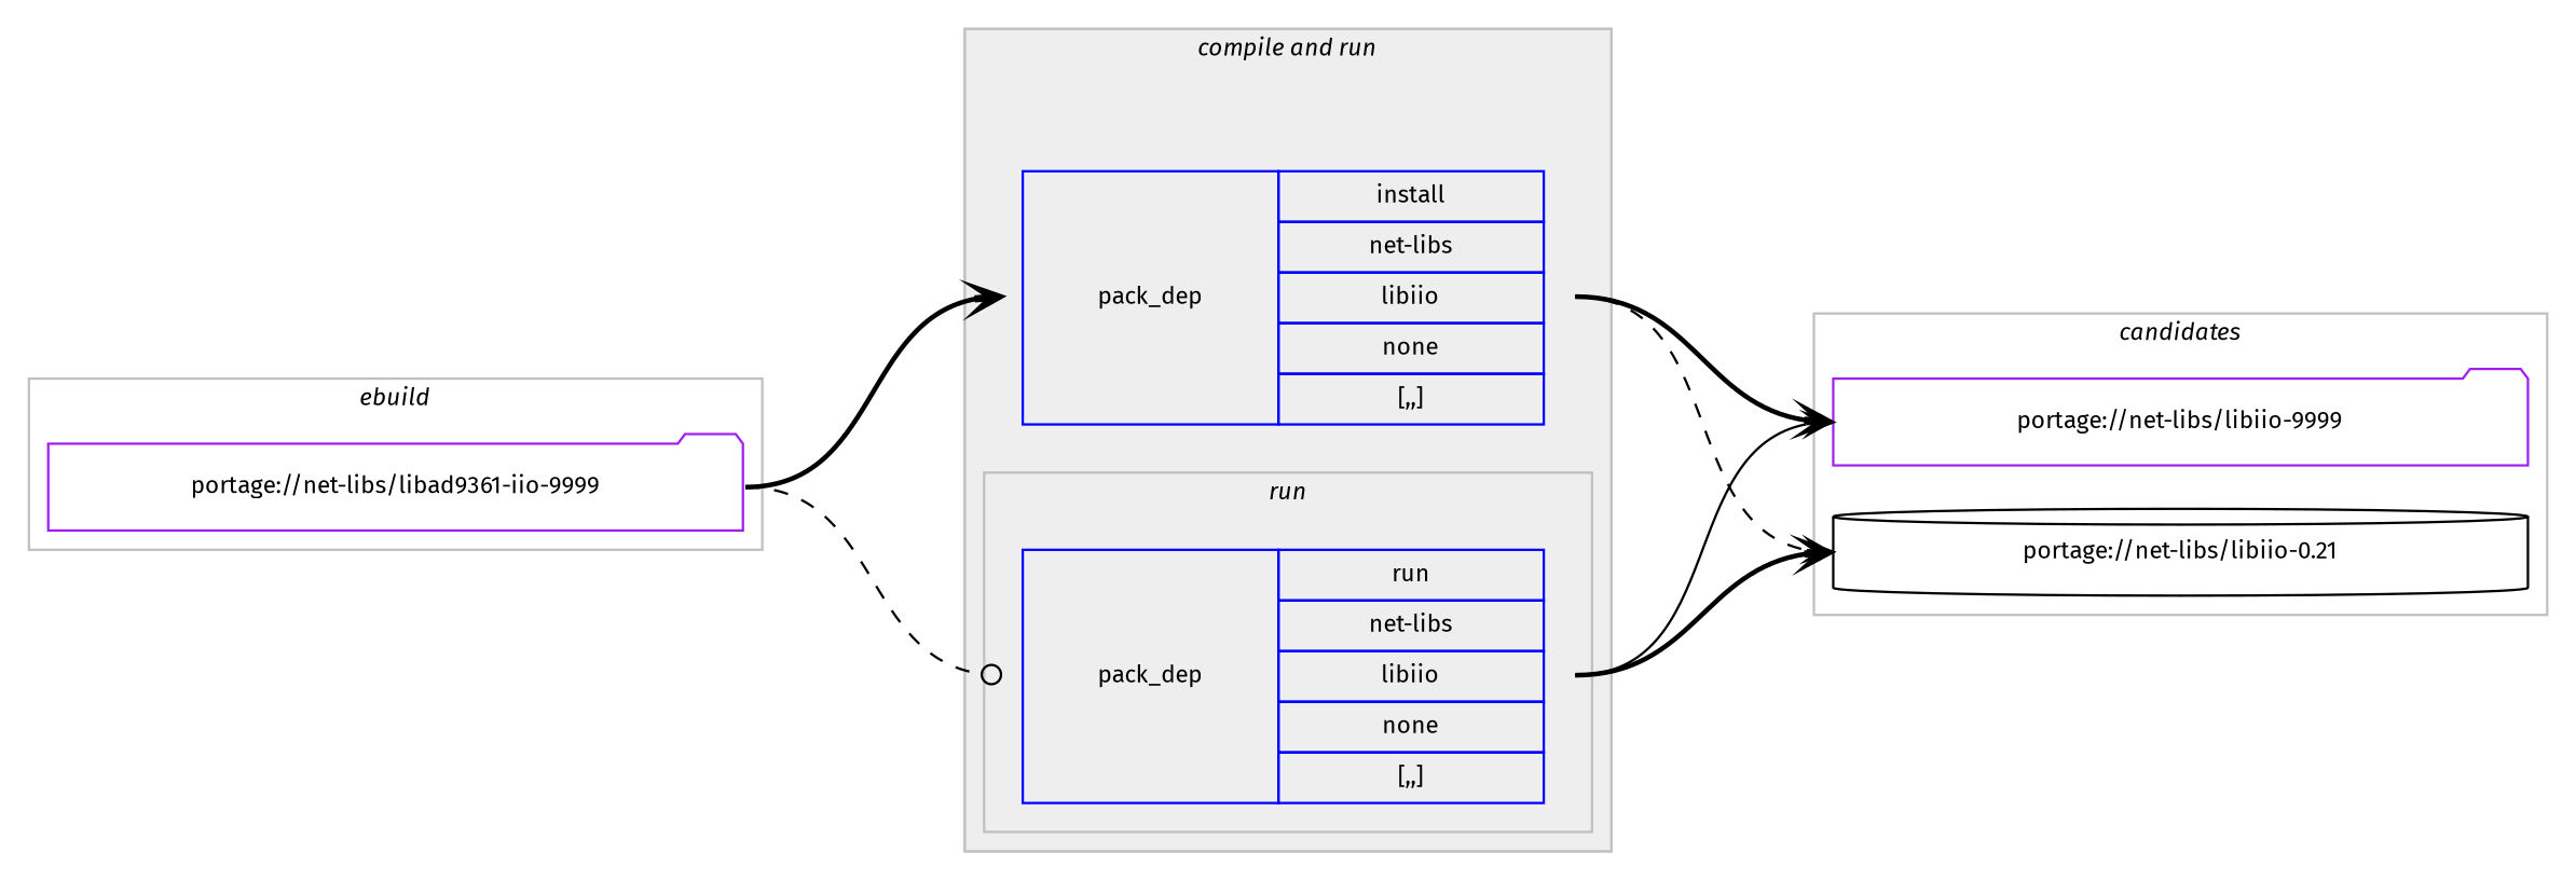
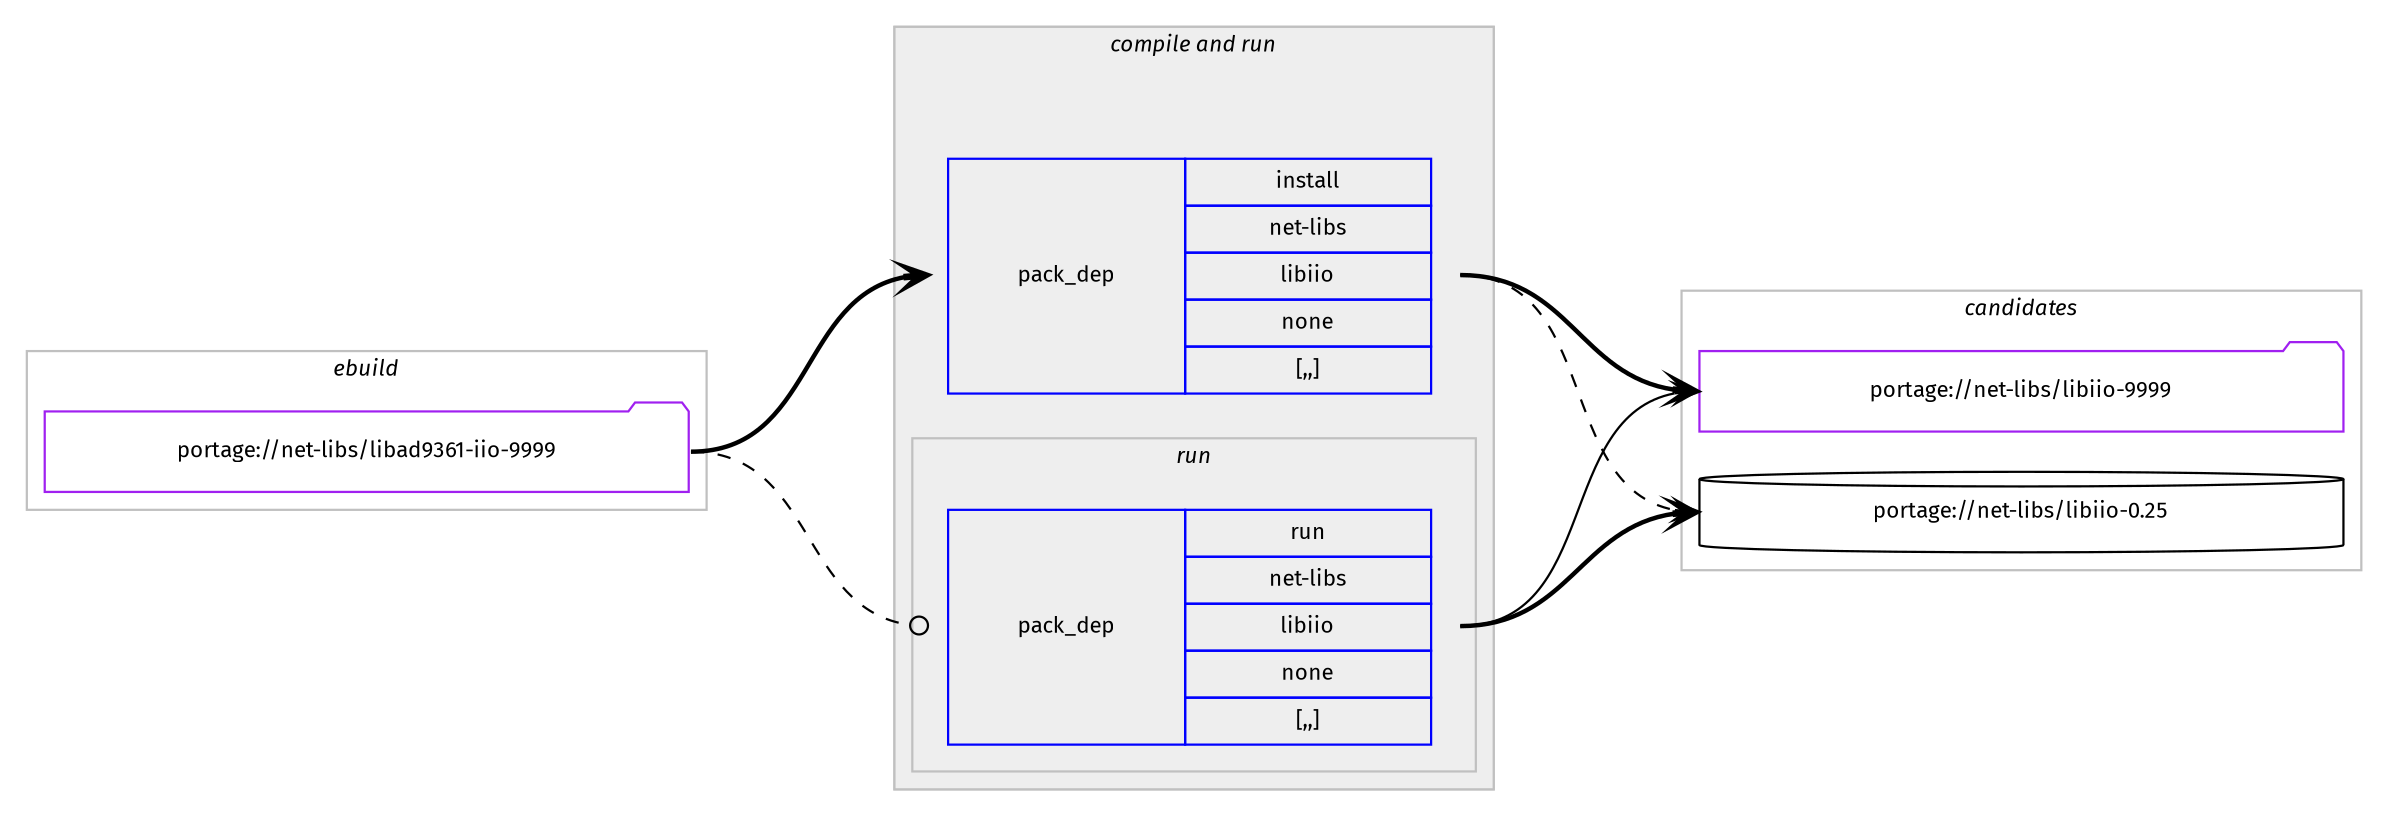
  digraph {
    compound=true
    concentrate=true
    fontname="Fira Sans"
    fontsize=10
    newrank=true
    rankdir=LR
    ranksep=1.5
    node [color=purple fontname="Fira Sans" fontsize=10 shape=folder]
    edge [arrowhead=vee headport=w style=bold tailport=e weight=100 fontname="Fira Sans"]
    n1 [label="portage://net-libs/libad9361-iio-9999" width=4]
    n2 [color=blue label=<<TABLE BORDER="0" CELLBORDER="1" CELLSPACING="0" CELLPADDING="4" WIDTH="220"><TR><TD ROWSPAN="6" CELLPADDING="30">pack_dep</TD></TR><TR><TD WIDTH="110">install</TD></TR><TR><TD>net-libs</TD></TR><TR><TD>libiio</TD></TR><TR><TD>none</TD></TR><TR><TD>[,,]</TD></TR></TABLE>> shape=none]
    n3 [color=blue label=<<TABLE BORDER="0" CELLBORDER="1" CELLSPACING="0" CELLPADDING="4" WIDTH="220"><TR><TD ROWSPAN="6" CELLPADDING="30">pack_dep</TD></TR><TR><TD WIDTH="110">run</TD></TR><TR><TD>net-libs</TD></TR><TR><TD>libiio</TD></TR><TR><TD>none</TD></TR><TR><TD>[,,]</TD></TR></TABLE>> shape=none]
    n4 [label="portage://net-libs/libiio-9999" width=4]
-   n5 [color=black label="portage://net-libs/libiio-0.21" width=4 shape=cylinder]
+   n5 [color=black label="portage://net-libs/libiio-0.25" width=4 shape=cylinder]
    subgraph cluster_1 {
      color=gray
      label=<<i>ebuild</i>>
      n1
    }
    subgraph cluster_2 {
      color=gray
      label=<<i>dependencies</i>>
      subgraph cluster_3 {
        color=gray
        fillcolor="#eeeeee"
        label=<<i>compile</i>>
        style=filled
        subgraph sub_4 {
          color=gray
          fillcolor="#eeeeee"
          label=<<i>compile</i>>
          style=filled
          n2
        }
      }
      subgraph cluster_5 {
        color=gray
        fillcolor="#eeeeee"
        label=<<i>compile and run</i>>
        style=filled
      }
      subgraph cluster_6 {
        color=gray
        fillcolor="#eeeeee"
        label=<<i>run</i>>
        style=filled
        subgraph sub_7 {
          color=gray
          fillcolor="#eeeeee"
          label=<<i>run</i>>
          style=filled
          n3
        }
      }
    }
    subgraph cluster_8 {
      color=gray
      label=<<i>candidates</i>>
      rank=same
      subgraph sub_9 {
        color=black
        label=<<i>candidates</i>>
        nodesep=1
        rank=same
        n4
        n5
      }
      subgraph sub_10 {
        color=black
        label=<<i>candidates</i>>
        nodesep=1
        rank=same
        n4
        n5
      }
    }
    n1 -> n2 [weight=20]
    n1 -> n3 [arrowhead=odot style=dashed weight=20]
    n2 -> n4
    n2 -> n5 [style=dashed]
    n3 -> n4 [style=solid]
    n3 -> n5
  }
